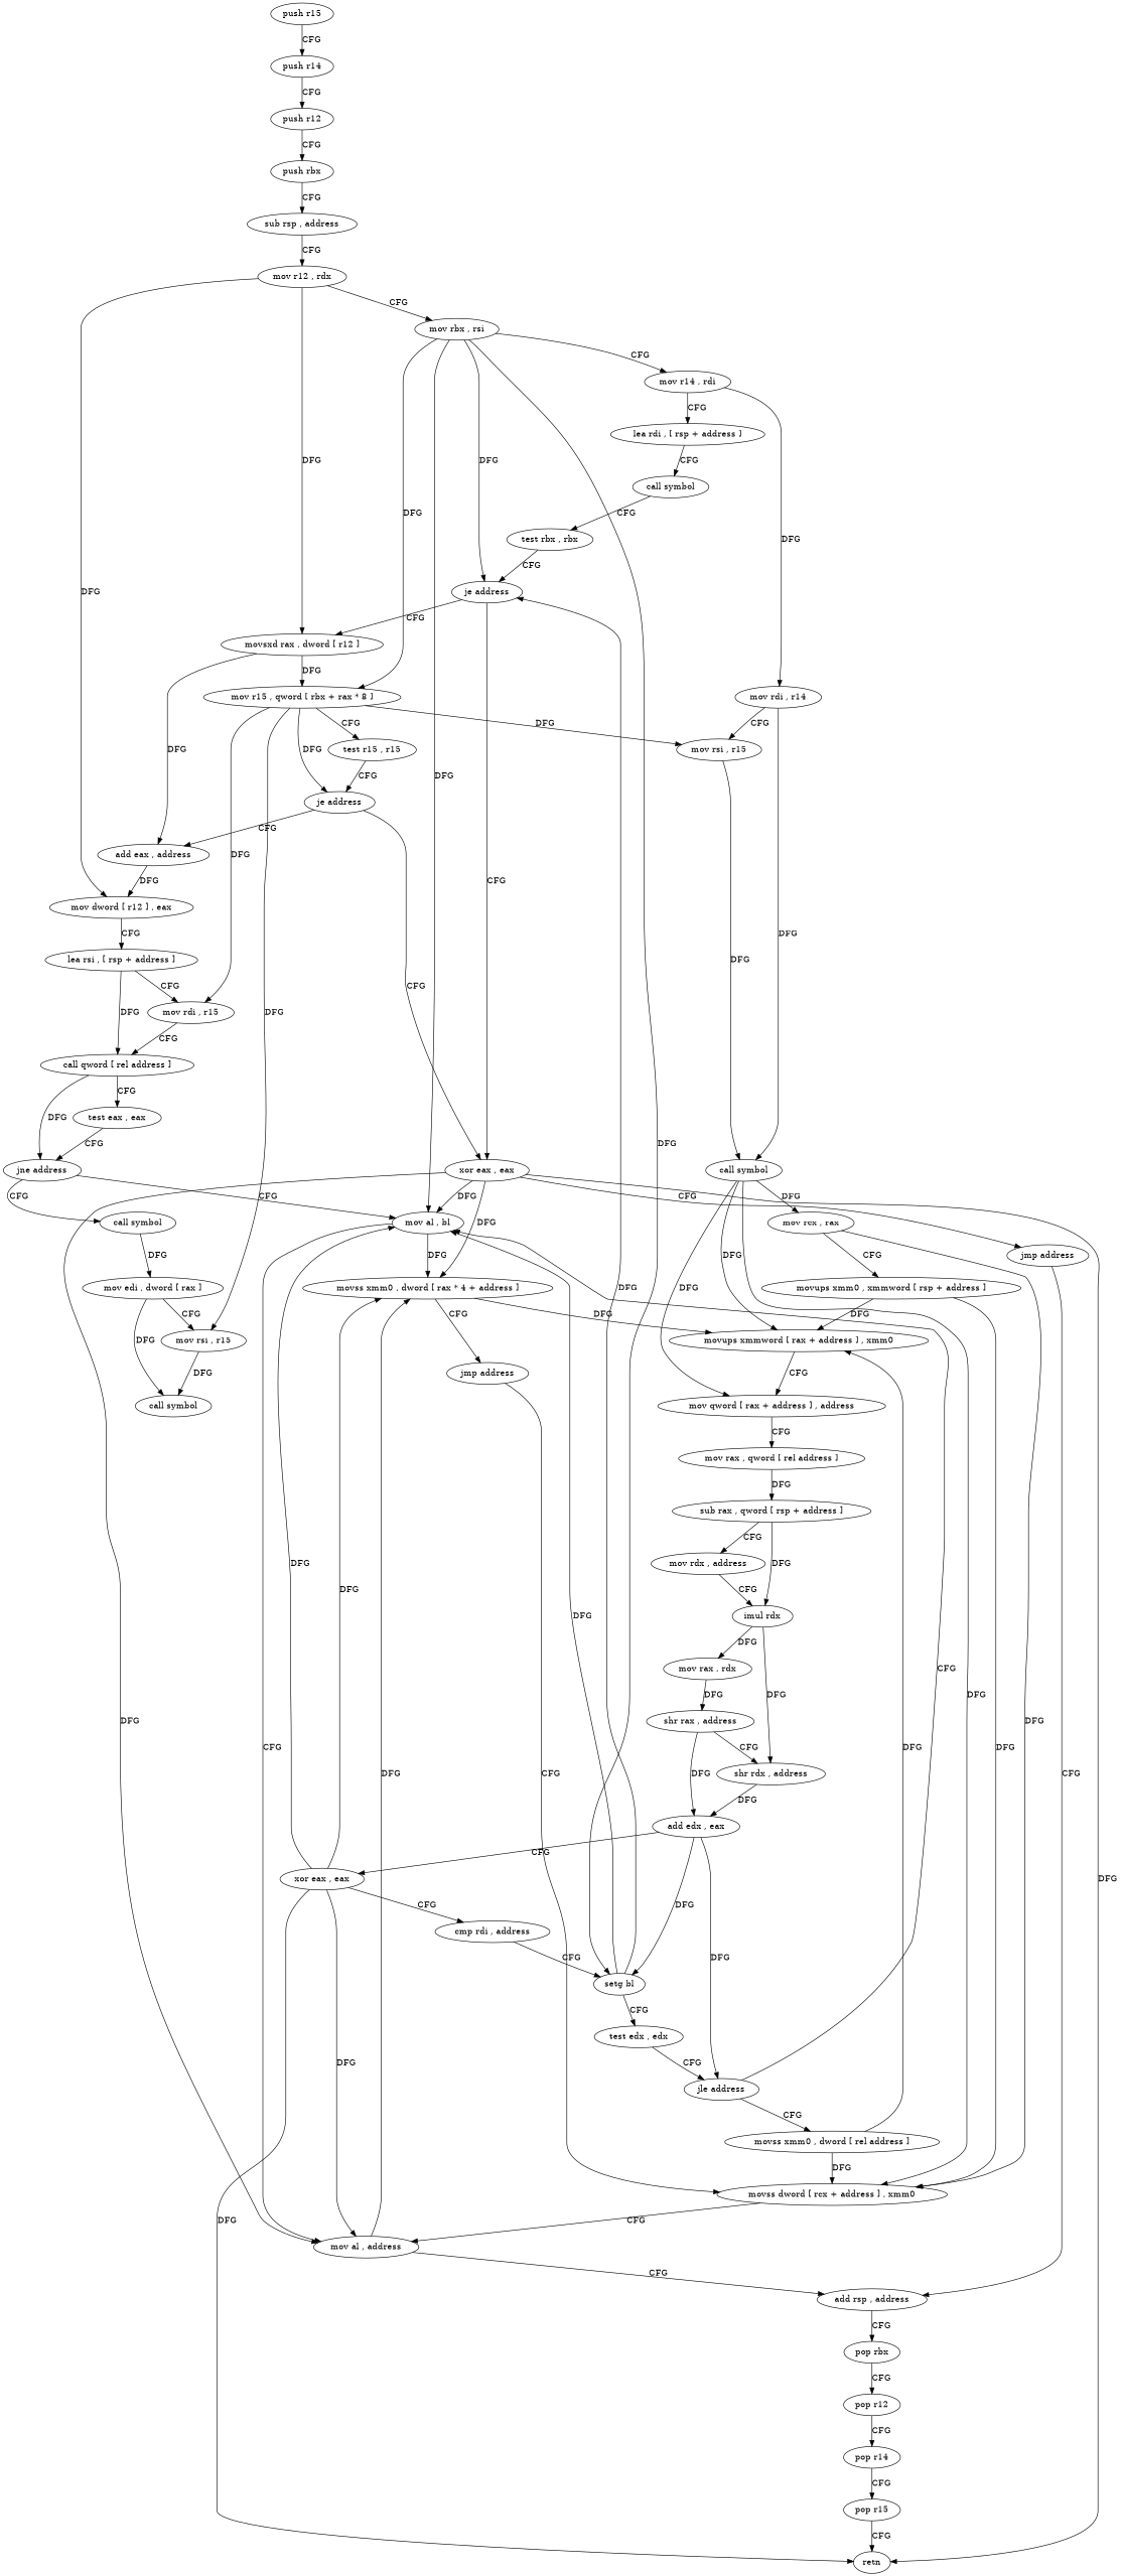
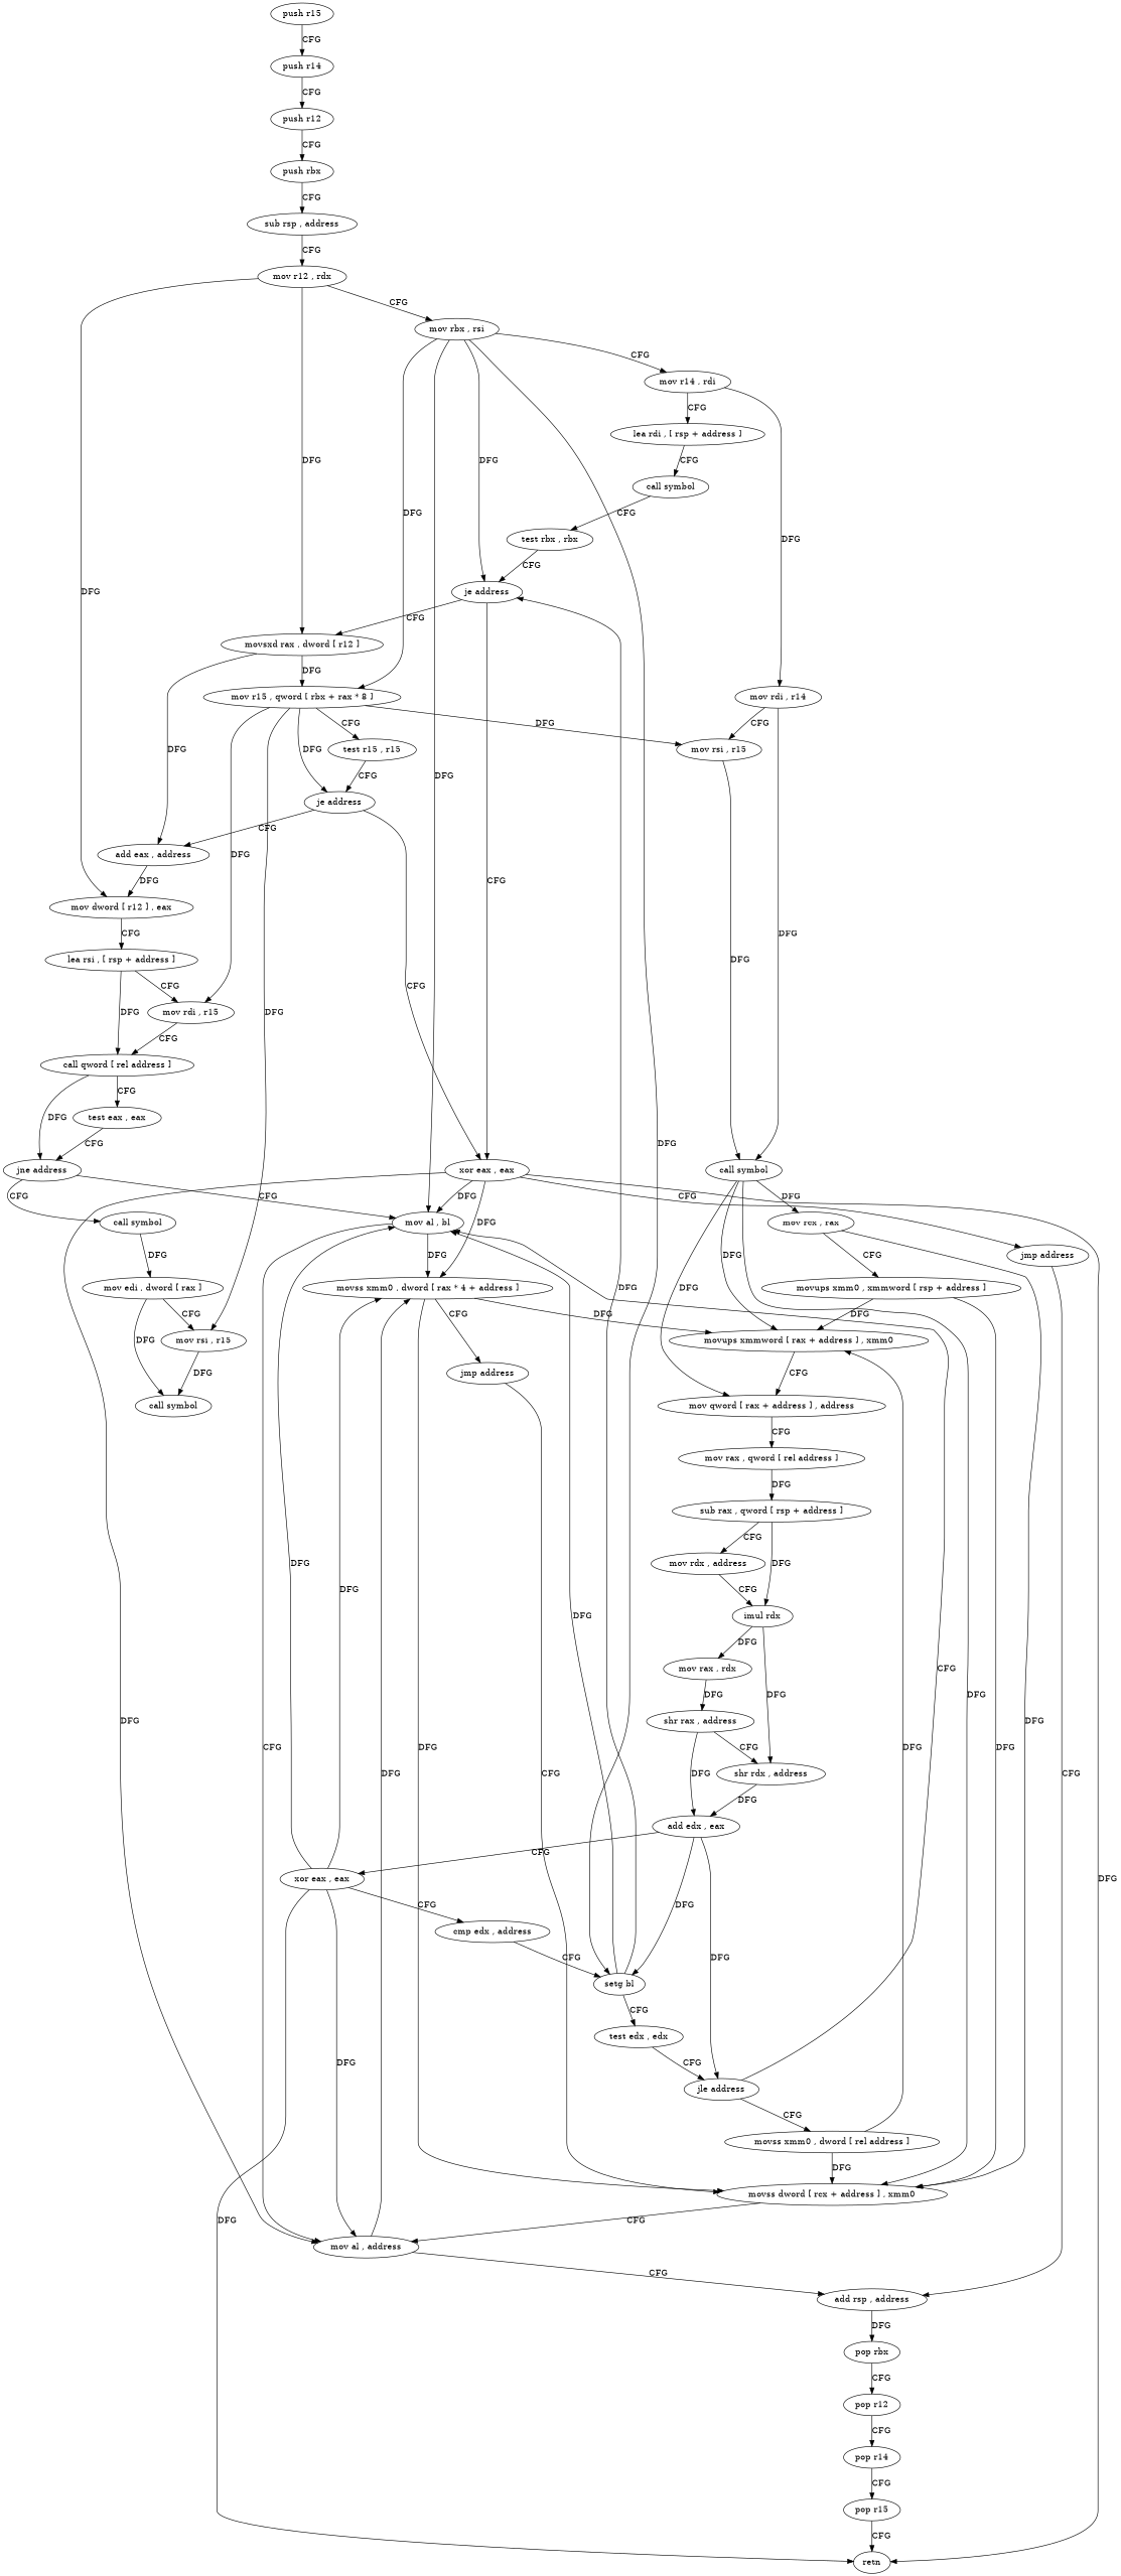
  digraph {
    n1 [label="push r15"]
    n2 [label="push r14"]
    n3 [label="push r12"]
    n4 [label="push rbx"]
    n5 [label="sub rsp , address"]
    n6 [label="mov r12 , rdx"]
    n7 [label="mov rbx , rsi"]
    n8 [label="movsxd rax , dword [ r12 ]"]
    n9 [label="mov dword [ r12 ] , eax"]
    n10 [label="mov r14 , rdi"]
    n11 [label="je address"]
    n12 [label="mov r15 , qword [ rbx + rax * 8 ]"]
    n13 [label="setg bl"]
    n14 [label="mov al , bl"]
    n15 [label="add eax , address"]
    n16 [label="lea rsi , [ rsp + address ]"]
    n17 [label="lea rdi , [ rsp + address ]"]
    n18 [label="mov rdi , r14"]
    n19 [label="xor eax , eax"]
    n20 [label="test r15 , r15"]
    n21 [label="je address"]
    n22 [label="mov rdi , r15"]
    n23 [label="mov rsi , r15"]
    n24 [label="mov rsi , r15"]
    n25 [label="test edx , edx"]
    n26 [label="movss xmm0 , dword [ rax * 4 + address ]"]
    n27 [label="mov al , address"]
    n28 [label="call symbol"]
    n29 [label="call symbol"]
    n30 [label="test rbx , rbx"]
    n31 [label="jmp address"]
    n32 [label=retn]
    n33 [label="add rsp , address"]
    n34 [label="movups xmmword [ rax + address ] , xmm0"]
    n35 [label="movss dword [ rcx + address ] , xmm0"]
    n36 [label="jmp address"]
    n37 [label="pop rbx"]
    n38 [label="pop r12"]
    n39 [label="call qword [ rel address ]"]
    n40 [label="call symbol"]
    n41 [label="pop r14"]
    n42 [label="pop r15"]
    n43 [label="test eax , eax"]
    n44 [label="jne address"]
    n45 [label="call symbol"]
    n46 [label="mov edi , dword [ rax ]"]
    n47 [label="mov rcx , rax"]
    n48 [label="mov qword [ rax + address ] , address"]
    n49 [label="movups xmm0 , xmmword [ rsp + address ]"]
    n50 [label="mov rax , qword [ rel address ]"]
    n51 [label="sub rax , qword [ rsp + address ]"]
    n52 [label="mov rdx , address"]
    n53 [label="imul rdx"]
    n54 [label="mov rax , rdx"]
    n55 [label="shr rdx , address"]
    n56 [label="shr rax , address"]
    n57 [label="add edx , eax"]
    n58 [label="xor eax , eax"]
    n59 [label="jle address"]
-   n60 [label="cmp rdi , address"]
+   n60 [label="cmp edx , address"]
    n61 [label="movss xmm0 , dword [ rel address ]"]
    n1 -> n2 [label=CFG]
    n2 -> n3 [label=CFG]
    n3 -> n4 [label=CFG]
    n4 -> n5 [label=CFG]
    n5 -> n6 [label=CFG]
    n6 -> n7 [label=CFG]
    n6 -> n8 [label=DFG]
    n6 -> n9 [label=DFG]
    n7 -> n10 [label=CFG]
    n7 -> n11 [label=DFG]
    n7 -> n12 [label=DFG]
    n7 -> n13 [label=DFG]
    n7 -> n14 [label=DFG]
    n8 -> n12 [label=DFG]
    n8 -> n15 [label=DFG]
    n9 -> n16 [label=CFG]
    n10 -> n17 [label=CFG]
    n10 -> n18 [label=DFG]
    n11 -> n8 [label=CFG]
    n11 -> n19 [label=CFG]
    n12 -> n20 [label=CFG]
    n12 -> n21 [label=DFG]
    n12 -> n22 [label=DFG]
    n12 -> n23 [label=DFG]
    n12 -> n24 [label=DFG]
    n13 -> n11 [label=DFG]
    n13 -> n14 [label=DFG]
    n13 -> n25 [label=CFG]
    n14 -> n26 [label=DFG]
    n14 -> n27 [label=CFG]
    n15 -> n9 [label=DFG]
    n16 -> n22 [label=CFG]
    n16 -> n39 [label=DFG]
    n17 -> n28 [label=CFG]
    n18 -> n24 [label=CFG]
    n18 -> n29 [label=DFG]
    n19 -> n14 [label=DFG]
    n19 -> n26 [label=DFG]
    n19 -> n27 [label=DFG]
    n19 -> n31 [label=CFG]
    n19 -> n32 [label=DFG]
    n20 -> n21 [label=CFG]
    n21 -> n15 [label=CFG]
    n21 -> n19 [label=CFG]
    n22 -> n39 [label=CFG]
    n23 -> n40 [label=DFG]
    n24 -> n29 [label=DFG]
    n25 -> n59 [label=CFG]
    n26 -> n34 [label=DFG]
+   n26 -> n35 [label=DFG]
    n26 -> n36 [label=CFG]
    n27 -> n26 [label=DFG]
    n27 -> n33 [label=CFG]
    n28 -> n30 [label=CFG]
    n29 -> n34 [label=DFG]
    n29 -> n35 [label=DFG]
    n29 -> n47 [label=DFG]
    n29 -> n48 [label=DFG]
    n30 -> n11 [label=CFG]
    n31 -> n33 [label=CFG]
-   n33 -> n37 [label=CFG]
+   n33 -> n37 [label=DFG]
    n34 -> n48 [label=CFG]
    n35 -> n27 [label=CFG]
    n36 -> n35 [label=CFG]
    n37 -> n38 [label=CFG]
    n38 -> n41 [label=CFG]
    n39 -> n43 [label=CFG]
    n39 -> n44 [label=DFG]
    n41 -> n42 [label=CFG]
    n42 -> n32 [label=CFG]
    n43 -> n44 [label=CFG]
    n44 -> n14 [label=CFG]
    n44 -> n45 [label=CFG]
    n45 -> n46 [label=DFG]
    n46 -> n23 [label=CFG]
    n46 -> n40 [label=DFG]
    n47 -> n35 [label=DFG]
    n47 -> n49 [label=CFG]
    n48 -> n50 [label=CFG]
    n49 -> n34 [label=DFG]
    n49 -> n35 [label=DFG]
    n50 -> n51 [label=DFG]
    n51 -> n52 [label=CFG]
    n51 -> n53 [label=DFG]
    n52 -> n53 [label=CFG]
    n53 -> n54 [label=DFG]
    n53 -> n55 [label=DFG]
    n54 -> n56 [label=DFG]
    n55 -> n57 [label=DFG]
    n56 -> n55 [label=CFG]
    n56 -> n57 [label=DFG]
    n57 -> n13 [label=DFG]
    n57 -> n58 [label=CFG]
    n57 -> n59 [label=DFG]
    n58 -> n14 [label=DFG]
    n58 -> n26 [label=DFG]
    n58 -> n27 [label=DFG]
    n58 -> n32 [label=DFG]
    n58 -> n60 [label=CFG]
    n59 -> n14 [label=CFG]
    n59 -> n61 [label=CFG]
    n60 -> n13 [label=CFG]
    n61 -> n34 [label=DFG]
    n61 -> n35 [label=DFG]
  }
